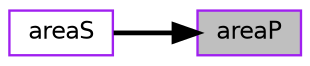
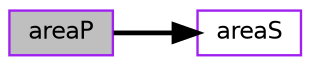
  digraph {
    rankdir=LR
    fontname="DejaVu Sans"
    node [color=purple fontname="DejaVu Sans" fontsize=10 shape=record]
    n1 [fillcolor=grey75 fontcolor=black height=0.2 label=areaP style=filled width=0.4]
    n2 [height=0.2 label=areaS width=0.4]
-   n2 -> n1 [color=black fontname="DejaVu Sans" fontsize=10 labelfontname=FreeSans labelfontsize=10 style=bold]
+   n1 -> n2 [color=black fontname="DejaVu Sans" fontsize=10 labelfontname=FreeSans labelfontsize=10 style=bold]
  }
